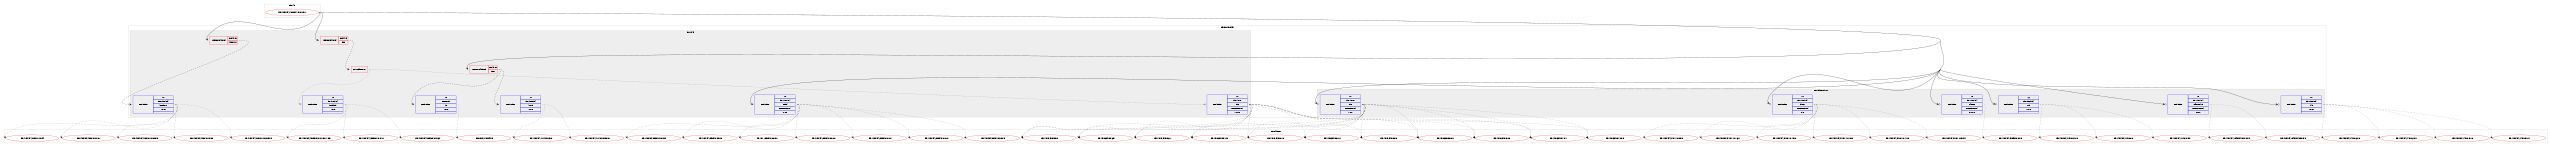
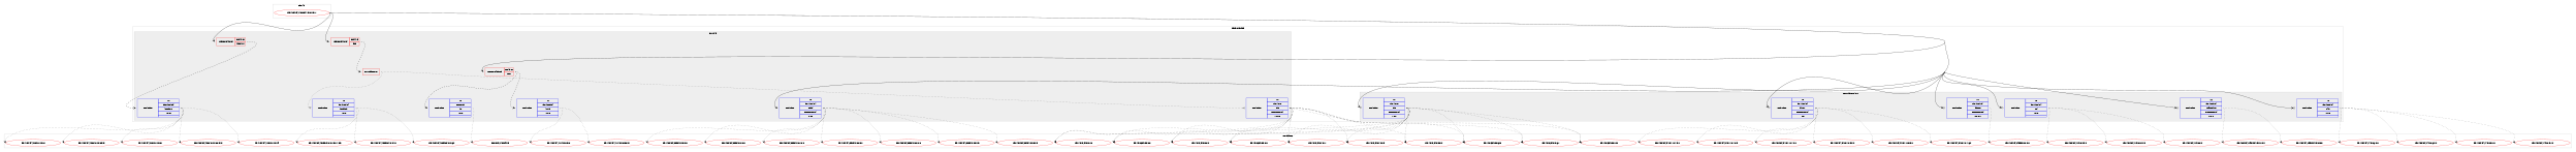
  digraph {
    compound=true
    concentrate=true
    fontname=Helvetica
    fontsize=10
    newrank=true
    rankdir=TB
    ranksep=1.5
    node [color=red fontname=Helvetica fontsize=10]
    edge [arrowhead=vee headport=w style=dotted tailport=e weight=100]
    n1 [label="dev-haskell/zip-archive-0.1.3.4" width=4]
    n2 [color=blue label=<<TABLE BORDER="0" CELLBORDER="1" CELLSPACING="0" CELLPADDING="4" WIDTH="220"><TR><TD ROWSPAN="6" CELLPADDING="30">pack_dep</TD></TR><TR><TD WIDTH="110">no</TD></TR><TR><TD>dev-haskell</TD></TR><TR><TD>haddock</TD></TR><TR><TD>none</TD></TR><TR><TD></TD></TR></TABLE>> shape=none]
    n3 [color=blue label=<<TABLE BORDER="0" CELLBORDER="1" CELLSPACING="0" CELLPADDING="4" WIDTH="220"><TR><TD ROWSPAN="6" CELLPADDING="30">pack_dep</TD></TR><TR><TD WIDTH="110">no</TD></TR><TR><TD>dev-lang</TD></TR><TR><TD>ghc</TD></TR><TR><TD>greaterequal</TD></TR><TR><TD>7.10.2</TD></TR></TABLE>> shape=none]
    n4 [label=<<TABLE BORDER="0" CELLBORDER="1" CELLSPACING="0" CELLPADDING="4"><TR><TD CELLPADDING="10">any_of_group</TD></TR></TABLE>> shape=none]
    n5 [label=<<TABLE BORDER="0" CELLBORDER="1" CELLSPACING="0" CELLPADDING="4"><TR><TD ROWSPAN="3" CELLPADDING="10">use_conditional</TD></TR><TR><TD>positive</TD></TR><TR><TD>doc</TD></TR></TABLE>> shape=none]
    n6 [color=blue label=<<TABLE BORDER="0" CELLBORDER="1" CELLSPACING="0" CELLPADDING="4" WIDTH="220"><TR><TD ROWSPAN="6" CELLPADDING="30">pack_dep</TD></TR><TR><TD WIDTH="110">no</TD></TR><TR><TD>dev-haskell</TD></TR><TR><TD>hscolour</TD></TR><TR><TD>none</TD></TR><TR><TD></TD></TR></TABLE>> shape=none]
    n7 [label=<<TABLE BORDER="0" CELLBORDER="1" CELLSPACING="0" CELLPADDING="4"><TR><TD ROWSPAN="3" CELLPADDING="10">use_conditional</TD></TR><TR><TD>positive</TD></TR><TR><TD>hscolour</TD></TR></TABLE>> shape=none]
    n8 [color=blue label=<<TABLE BORDER="0" CELLBORDER="1" CELLSPACING="0" CELLPADDING="4" WIDTH="220"><TR><TD ROWSPAN="6" CELLPADDING="30">pack_dep</TD></TR><TR><TD WIDTH="110">no</TD></TR><TR><TD>dev-haskell</TD></TR><TR><TD>hunit</TD></TR><TR><TD>none</TD></TR><TR><TD></TD></TR></TABLE>> shape=none]
    n9 [color=blue label=<<TABLE BORDER="0" CELLBORDER="1" CELLSPACING="0" CELLPADDING="4" WIDTH="220"><TR><TD ROWSPAN="6" CELLPADDING="30">pack_dep</TD></TR><TR><TD WIDTH="110">no</TD></TR><TR><TD>app-arch</TD></TR><TR><TD>zip</TD></TR><TR><TD>none</TD></TR><TR><TD></TD></TR></TABLE>> shape=none]
    n10 [label=<<TABLE BORDER="0" CELLBORDER="1" CELLSPACING="0" CELLPADDING="4"><TR><TD ROWSPAN="3" CELLPADDING="10">use_conditional</TD></TR><TR><TD>positive</TD></TR><TR><TD>test</TD></TR></TABLE>> shape=none]
    n11 [color=blue label=<<TABLE BORDER="0" CELLBORDER="1" CELLSPACING="0" CELLPADDING="4" WIDTH="220"><TR><TD ROWSPAN="6" CELLPADDING="30">pack_dep</TD></TR><TR><TD WIDTH="110">no</TD></TR><TR><TD>dev-haskell</TD></TR><TR><TD>cabal</TD></TR><TR><TD>greaterequal</TD></TR><TR><TD>1.10</TD></TR></TABLE>> shape=none]
    n12 [color=blue label=<<TABLE BORDER="0" CELLBORDER="1" CELLSPACING="0" CELLPADDING="4" WIDTH="220"><TR><TD ROWSPAN="6" CELLPADDING="30">pack_dep</TD></TR><TR><TD WIDTH="110">no</TD></TR><TR><TD>dev-haskell</TD></TR><TR><TD>binary</TD></TR><TR><TD>greaterequal</TD></TR><TR><TD>0.5</TD></TR></TABLE>> shape=none]
    n13 [color=blue label=<<TABLE BORDER="0" CELLBORDER="1" CELLSPACING="0" CELLPADDING="4" WIDTH="220"><TR><TD ROWSPAN="6" CELLPADDING="30">pack_dep</TD></TR><TR><TD WIDTH="110">no</TD></TR><TR><TD>dev-haskell</TD></TR><TR><TD>digest</TD></TR><TR><TD>greaterequal</TD></TR><TR><TD>0.0.0.1</TD></TR></TABLE>> shape=none]
    n14 [color=blue label=<<TABLE BORDER="0" CELLBORDER="1" CELLSPACING="0" CELLPADDING="4" WIDTH="220"><TR><TD ROWSPAN="6" CELLPADDING="30">pack_dep</TD></TR><TR><TD WIDTH="110">no</TD></TR><TR><TD>dev-haskell</TD></TR><TR><TD>mtl</TD></TR><TR><TD>none</TD></TR><TR><TD></TD></TR></TABLE>> shape=none]
    n15 [color=blue label=<<TABLE BORDER="0" CELLBORDER="1" CELLSPACING="0" CELLPADDING="4" WIDTH="220"><TR><TD ROWSPAN="6" CELLPADDING="30">pack_dep</TD></TR><TR><TD WIDTH="110">no</TD></TR><TR><TD>dev-haskell</TD></TR><TR><TD>utf8-string</TD></TR><TR><TD>greaterequal</TD></TR><TR><TD>0.3.1</TD></TR></TABLE>> shape=none]
    n16 [color=blue label=<<TABLE BORDER="0" CELLBORDER="1" CELLSPACING="0" CELLPADDING="4" WIDTH="220"><TR><TD ROWSPAN="6" CELLPADDING="30">pack_dep</TD></TR><TR><TD WIDTH="110">no</TD></TR><TR><TD>dev-haskell</TD></TR><TR><TD>zlib</TD></TR><TR><TD>none</TD></TR><TR><TD></TD></TR></TABLE>> shape=none]
    n17 [color=blue label=<<TABLE BORDER="0" CELLBORDER="1" CELLSPACING="0" CELLPADDING="4" WIDTH="220"><TR><TD ROWSPAN="6" CELLPADDING="30">pack_dep</TD></TR><TR><TD WIDTH="110">no</TD></TR><TR><TD>dev-lang</TD></TR><TR><TD>ghc</TD></TR><TR><TD>greaterequal</TD></TR><TR><TD>7.0.1</TD></TR></TABLE>> shape=none]
    n18 [label="dev-haskell/haddock-2.14.3.0.7.8.3" width=4]
    n19 [label="dev-haskell/haddock-2.16.1" width=4]
    n20 [label="dev-haskell/haddock-2.17.2" width=4]
    n21 [label="dev-lang/ghc-7.10.3" width=4]
    n22 [label="dev-lang/ghc-7.8.4" width=4]
    n23 [label="dev-lang/ghc-8.0.2" width=4]
-   n24 [label="dev-lang/app-8.2.1" width=4]
+   n24 [label="dev-lang/ghc-8.2.1" width=4]
    n25 [label="dev-lang/ghc-8.2.2" width=4]
-   n26 [label="dev-lang/ghc-8.4.1" width=4]
    n27 [label="dev-lang/ghc-8.4.2" width=4]
    n28 [label="dev-lang/ghc-8.4.3" width=4]
    n29 [label="dev-lang/ghc-8.6.4" width=4]
    n30 [label="dev-lang/ghc-8.6.5" width=4]
    n31 [label="dev-lang/ghc-8.8.1" width=4]
    n32 [label="dev-haskell/hscolour-1.19" width=4]
    n33 [label="dev-haskell/hscolour-1.20.3-r1" width=4]
    n34 [label="dev-haskell/hscolour-1.22" width=4]
    n35 [label="dev-haskell/hscolour-1.23-r1" width=4]
    n36 [label="dev-haskell/hscolour-1.24" width=4]
    n37 [label="dev-haskell/hunit-1.2.5.2" width=4]
    n38 [label="dev-haskell/hunit-1.2.5.2-r1" width=4]
    n39 [label="app-arch/zip-3.9-r3" width=4]
    n40 [label="dev-haskell/cabal-1.18.1.2" width=4]
    n41 [label="dev-haskell/cabal-1.18.1.3" width=4]
    n42 [label="dev-haskell/cabal-1.18.1.5" width=4]
    n43 [label="dev-haskell/cabal-1.20.0.2" width=4]
-   n44 [label="dev-any/cabal-1.22.8.0" width=4]
+   n44 [label="dev-haskell/cabal-1.22.8.0" width=4]
    n45 [label="dev-haskell/cabal-1.24.2.0" width=4]
    n46 [label="dev-haskell/cabal-2.0.0.2" width=4]
    n47 [label="dev-haskell/binary-0.5.1.1" width=4]
    n48 [label="dev-haskell/binary-0.7.1.0" width=4]
    n49 [label="dev-haskell/binary-0.7.2.3" width=4]
    n50 [label="dev-haskell/binary-0.7.5.0" width=4]
    n51 [label="dev-haskell/binary-0.7.6.1" width=4]
    n52 [label="dev-haskell/binary-0.8.3.0" width=4]
    n53 [label="dev-haskell/digest-0.0.1.2" width=4]
    n54 [label="dev-haskell/mtl-2.1.3.1" width=4]
    n55 [label="dev-haskell/mtl-2.2.1" width=4]
    n56 [label="dev-haskell/mtl-2.2.1-r1" width=4]
    n57 [label="dev-haskell/utf8-string-0.3.8" width=4]
    n58 [label="dev-haskell/utf8-string-1.0.1.1" width=4]
    n59 [label="dev-haskell/zlib-0.5.4.1" width=4]
    n60 [label="dev-haskell/zlib-0.5.4.2" width=4]
    n61 [label="dev-haskell/zlib-0.6.1.1" width=4]
    n62 [label="dev-haskell/zlib-0.6.1.2" width=4]
    subgraph cluster_1 {
      color=gray
      label=<<i>ebuild</i>>
      rank=same
      n1
    }
    subgraph cluster_2 {
      color=gray
      label=<<i>dependencies</i>>
      subgraph cluster_3 {
        color=gray
        fillcolor="#eeeeee"
        label=<<i>compile</i>>
        style=filled
        subgraph sub_4 {
          color=gray
          fillcolor="#eeeeee"
          label=<<i>compile</i>>
          style=filled
          n5
          subgraph sub_5 {
            color=gray
            fillcolor="#eeeeee"
            label=<<i>compile</i>>
            style=filled
            n4
            subgraph sub_6 {
              color=gray
              fillcolor="#eeeeee"
              label=<<i>compile</i>>
              style=filled
              n2
            }
            subgraph sub_7 {
              color=gray
              fillcolor="#eeeeee"
              label=<<i>compile</i>>
              style=filled
              n3
            }
          }
        }
        subgraph sub_8 {
          color=gray
          fillcolor="#eeeeee"
          label=<<i>compile</i>>
          style=filled
          n7
          subgraph sub_9 {
            color=gray
            fillcolor="#eeeeee"
            label=<<i>compile</i>>
            style=filled
            n6
          }
        }
        subgraph sub_10 {
          color=gray
          fillcolor="#eeeeee"
          label=<<i>compile</i>>
          style=filled
          n10
          subgraph sub_11 {
            color=gray
            fillcolor="#eeeeee"
            label=<<i>compile</i>>
            style=filled
            n8
          }
          subgraph sub_12 {
            color=gray
            fillcolor="#eeeeee"
            label=<<i>compile</i>>
            style=filled
            n9
          }
        }
        subgraph sub_13 {
          color=gray
          fillcolor="#eeeeee"
          label=<<i>compile</i>>
          style=filled
          n11
        }
      }
      subgraph cluster_14 {
        color=gray
        fillcolor="#eeeeee"
        label=<<i>compile and run</i>>
        style=filled
        subgraph sub_15 {
          color=gray
          fillcolor="#eeeeee"
          label=<<i>compile and run</i>>
          style=filled
          n12
        }
        subgraph sub_16 {
          color=gray
          fillcolor="#eeeeee"
          label=<<i>compile and run</i>>
          style=filled
          n13
        }
        subgraph sub_17 {
          color=gray
          fillcolor="#eeeeee"
          label=<<i>compile and run</i>>
          style=filled
          n14
        }
        subgraph sub_18 {
          color=gray
          fillcolor="#eeeeee"
          label=<<i>compile and run</i>>
          style=filled
          n15
        }
        subgraph sub_19 {
          color=gray
          fillcolor="#eeeeee"
          label=<<i>compile and run</i>>
          style=filled
          n16
        }
        subgraph sub_20 {
          color=gray
          fillcolor="#eeeeee"
          label=<<i>compile and run</i>>
          style=filled
          n17
        }
      }
      subgraph cluster_21 {
        color=gray
        fillcolor="#eeeeee"
        label=<<i>run</i>>
        style=filled
      }
    }
    subgraph cluster_22 {
      color=gray
      label=<<i>candidates</i>>
      rank=same
      subgraph sub_23 {
        color=black
        label=<<i>candidates</i>>
        nodesep=1
        rank=same
        n18
        n19
        n20
      }
      subgraph sub_24 {
        color=black
        label=<<i>candidates</i>>
        nodesep=1
        rank=same
        n21
        n22
        n23
        n24
        n25
-       n26
        n27
        n28
        n29
        n30
        n31
      }
      subgraph sub_25 {
        color=black
        label=<<i>candidates</i>>
        nodesep=1
        rank=same
        n32
        n33
        n34
        n35
        n36
      }
      subgraph sub_26 {
        color=black
        label=<<i>candidates</i>>
        nodesep=1
        rank=same
        n37
        n38
      }
      subgraph sub_27 {
        color=black
        label=<<i>candidates</i>>
        nodesep=1
        rank=same
        n39
      }
      subgraph sub_28 {
        color=black
        label=<<i>candidates</i>>
        nodesep=1
        rank=same
        n40
        n41
        n42
        n43
        n44
        n45
        n46
      }
      subgraph sub_29 {
        color=black
        label=<<i>candidates</i>>
        nodesep=1
        rank=same
        n47
        n48
        n49
        n50
        n51
        n52
      }
      subgraph sub_30 {
        color=black
        label=<<i>candidates</i>>
        nodesep=1
        rank=same
        n53
      }
      subgraph sub_31 {
        color=black
        label=<<i>candidates</i>>
        nodesep=1
        rank=same
        n54
        n55
        n56
      }
      subgraph sub_32 {
        color=black
        label=<<i>candidates</i>>
        nodesep=1
        rank=same
        n57
        n58
      }
      subgraph sub_33 {
        color=black
        label=<<i>candidates</i>>
        nodesep=1
        rank=same
        n59
        n60
        n61
        n62
      }
      subgraph sub_34 {
        color=black
        label=<<i>candidates</i>>
        nodesep=1
        rank=same
        n21
        n22
        n23
        n24
        n25
-       n26
        n27
        n28
        n29
        n30
        n31
      }
    }
    n1 -> n5 [style=solid weight=20]
    n1 -> n7 [style=solid weight=20]
    n1 -> n10 [style=solid weight=20]
    n1 -> n11 [style=solid weight=20]
    n1 -> n12 [arrowhead=odotvee style=solid weight=20]
    n1 -> n13 [arrowhead=odotvee style=solid weight=20]
    n1 -> n14 [arrowhead=odotvee style=solid weight=20]
    n1 -> n15 [arrowhead=odotvee style=solid weight=20]
    n1 -> n16 [arrowhead=odotvee style=solid weight=20]
    n1 -> n17 [arrowhead=odotvee style=solid weight=20]
    n2 -> n18
    n2 -> n19
    n2 -> n20
    n3 -> n21
    n3 -> n22
    n3 -> n23
    n3 -> n24
    n3 -> n25
-   n3 -> n26
    n3 -> n27
    n3 -> n28
    n3 -> n29
    n3 -> n30
    n3 -> n31
    n4 -> n2 [arrowhead=oinv weight=20]
    n4 -> n3 [arrowhead=oinv weight=20]
    n5 -> n4 [style=dashed weight=20]
    n6 -> n32
    n6 -> n33
    n6 -> n34
    n6 -> n35
    n6 -> n36
    n7 -> n6 [style=dashed weight=20]
    n8 -> n37
    n8 -> n38
    n9 -> n39
    n10 -> n8 [style=dashed weight=20]
    n10 -> n9 [style=dashed weight=20]
    n11 -> n40
    n11 -> n41
    n11 -> n42
    n11 -> n43
    n11 -> n44
    n11 -> n45
    n11 -> n46
    n12 -> n47
    n12 -> n48
    n12 -> n49
    n12 -> n50
    n12 -> n51
    n12 -> n52
    n13 -> n53
    n14 -> n54
    n14 -> n55
    n14 -> n56
    n15 -> n57
    n15 -> n58
    n16 -> n59
    n16 -> n60
    n16 -> n61
    n16 -> n62
    n17 -> n21
    n17 -> n22
    n17 -> n23
    n17 -> n24
    n17 -> n25
-   n17 -> n26
    n17 -> n27
    n17 -> n28
    n17 -> n29
    n17 -> n30
    n17 -> n31
  }
